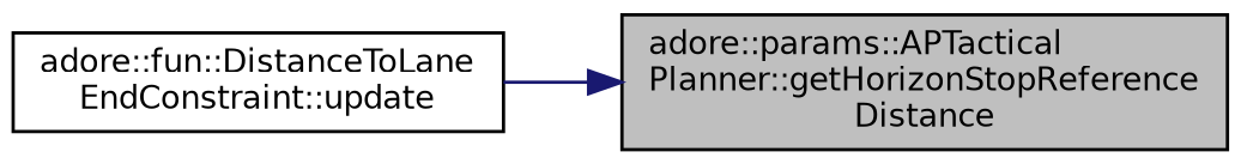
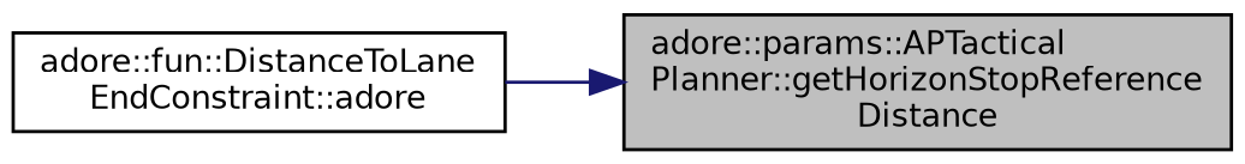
  digraph {
    rankdir=RL
    node [color=black fontname=Helvetica fontsize=10 shape=record style=filled]
    n1 [fillcolor=grey75 fontcolor=black height=0.2 label="adore::params::APTactical\lPlanner::getHorizonStopReference\lDistance" width=0.4]
-   n2 [fillcolor=white height=0.2 label="adore::fun::DistanceToLane\lEndConstraint::update" width=0.4]
+   n2 [fillcolor=white height=0.2 label="adore::fun::DistanceToLane\lEndConstraint::adore" width=0.4]
    n1 -> n2 [color=midnightblue dir=back fontname=Helvetica fontsize=10 labelfontname=Helvetica labelfontsize=10 style=solid]
  }
